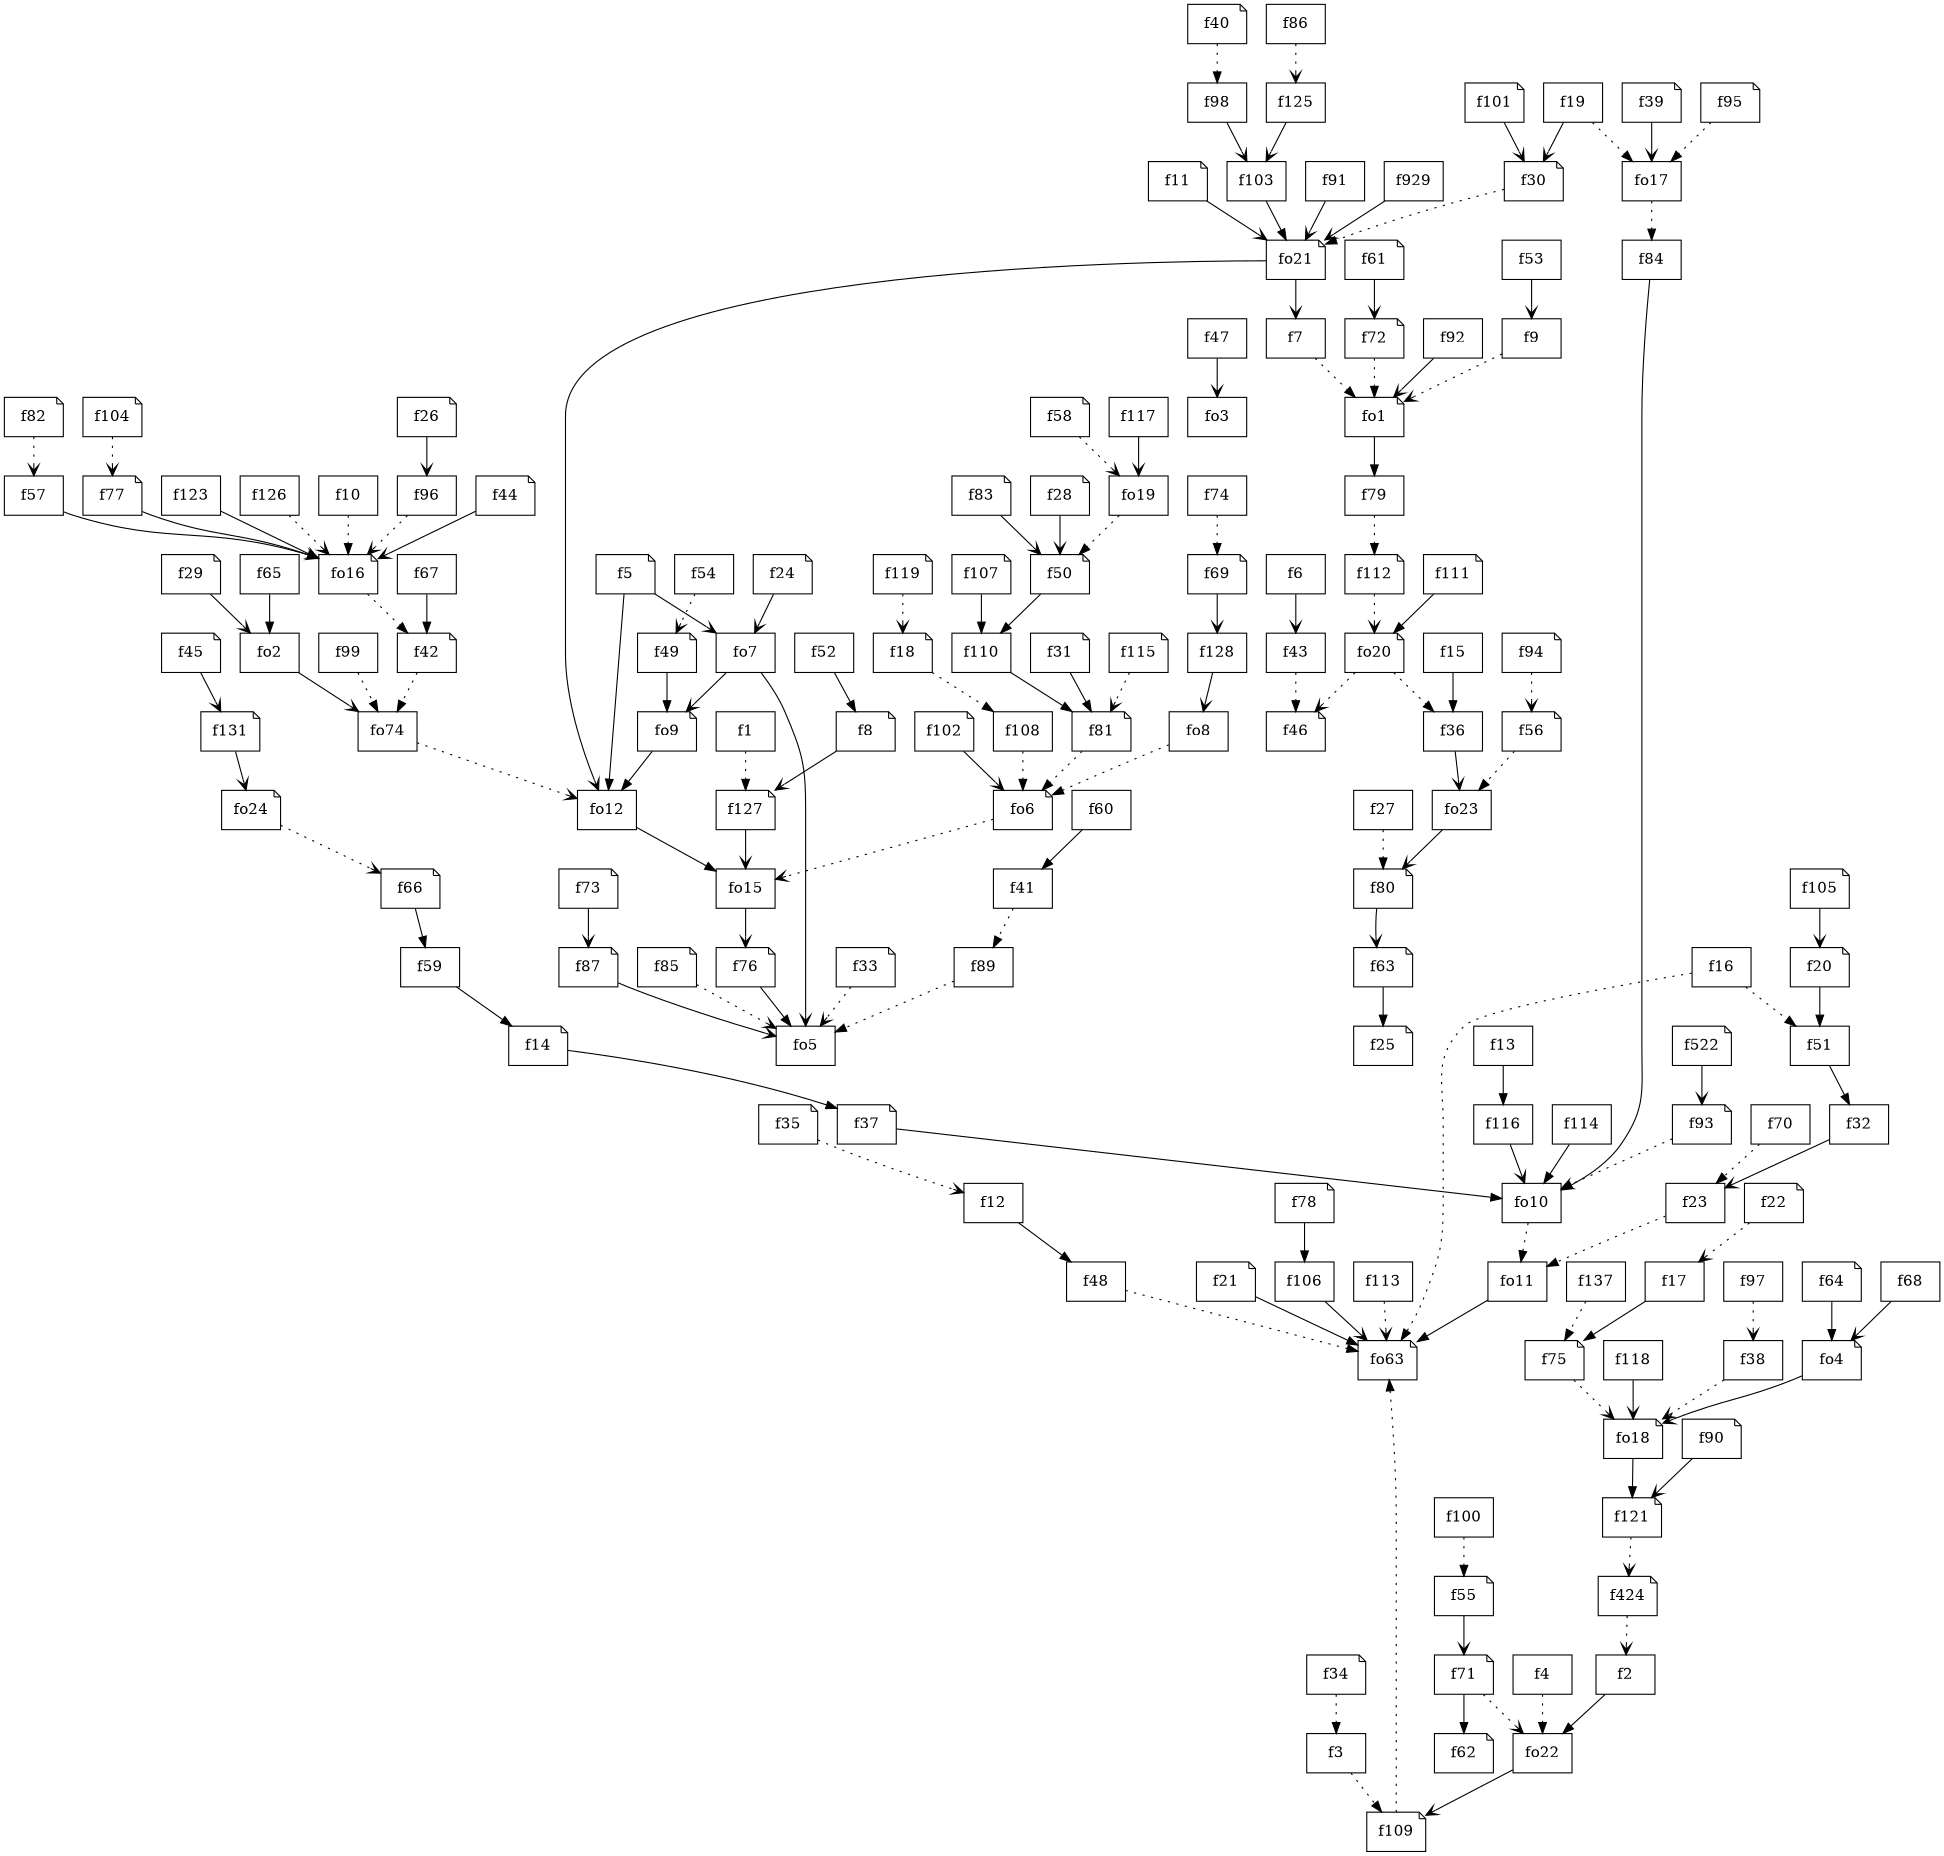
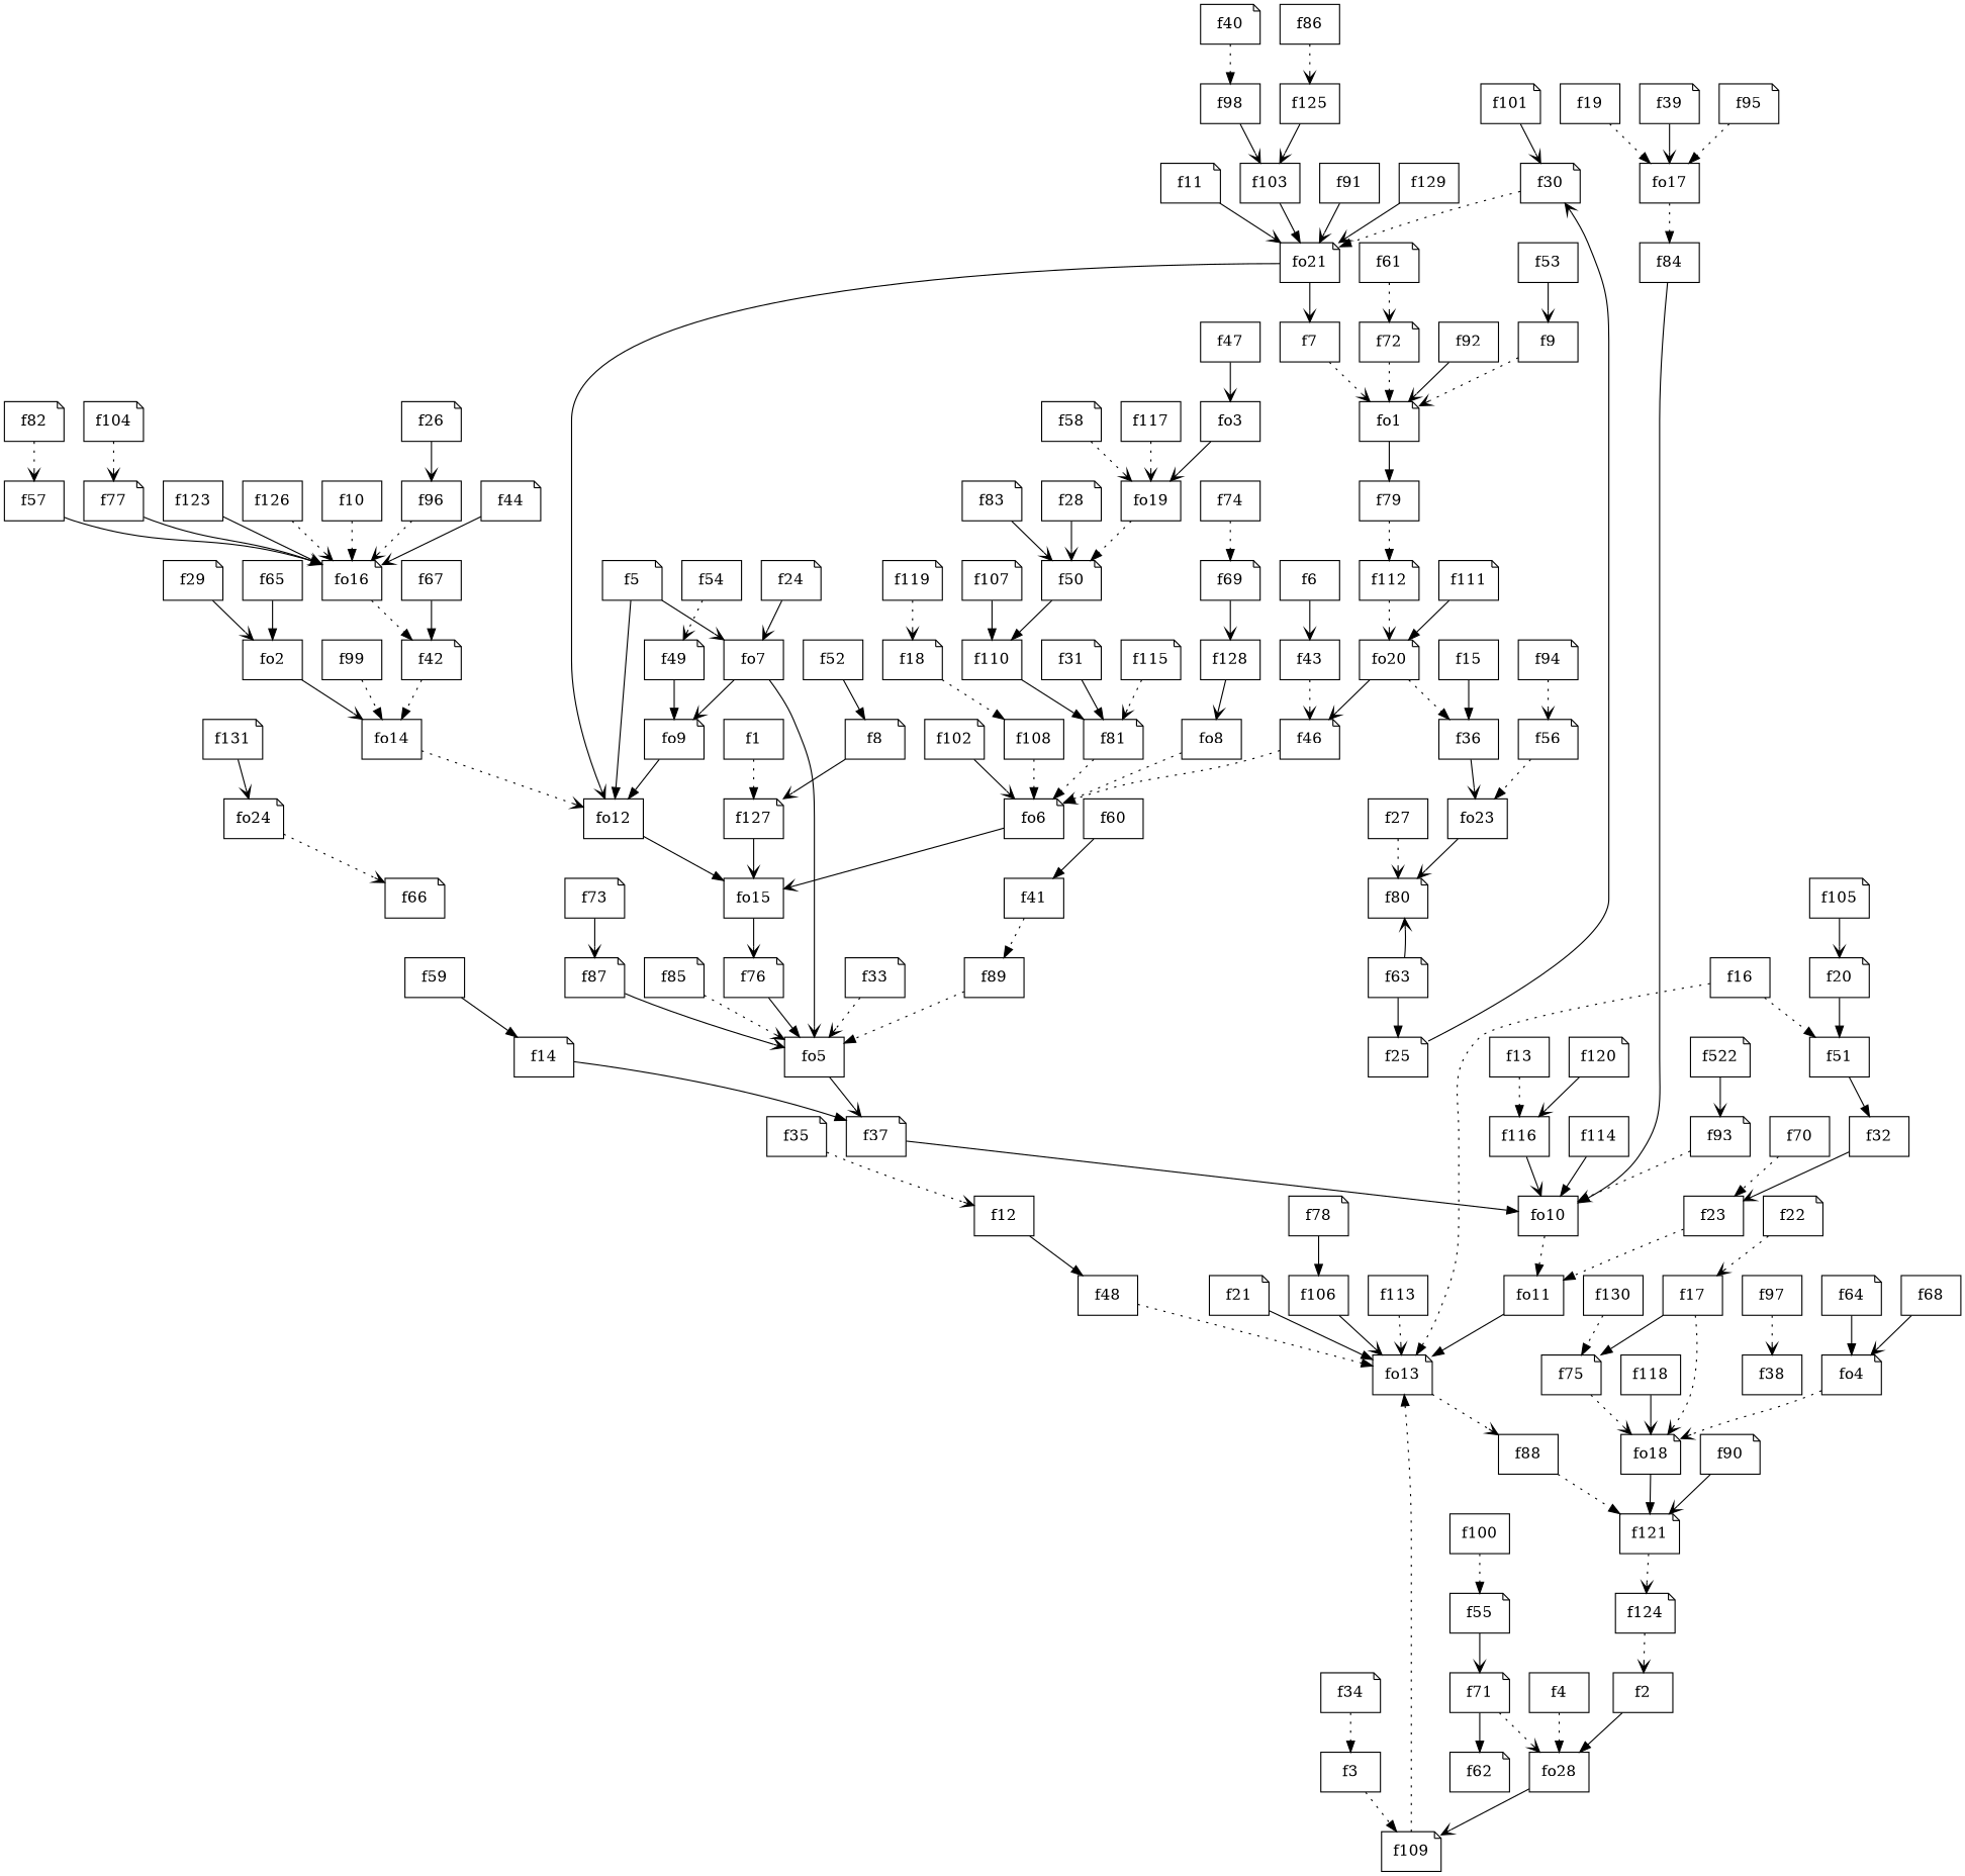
  strict digraph {
    node [shape=note]
    edge [arrowhead=vee style=solid weight=2]
    f1 [shape=box]
    f127
    fo15 [shape=box]
    f2 [shape=box]
-   fo22 [shape=box]
+   fo22 [shape=box label=fo28]
    f109
    f3 [shape=box]
-   fo13 [label=fo63]
+   fo13
    f4 [shape=box]
    fo7 [shape=box]
    f5
    fo12 [shape=box]
    fo5 [shape=box]
    fo9
    f6 [shape=box]
    f43 [shape=box]
    f46
    f7 [shape=box]
    fo1
    f79 [shape=box]
    f8
    f9 [shape=box]
    f10 [shape=box]
    fo16
    f42
    f11
    fo21
    f12 [shape=box]
    f48 [shape=box]
    f13 [shape=box]
    f116 [shape=box]
    fo10 [shape=box]
    f14
    f37
    f15 [shape=box]
    f36 [shape=box]
    fo23 [shape=box]
    f16 [shape=box]
    f51 [shape=box]
    f32 [shape=box]
+   f88 [shape=box]
    f17 [shape=box]
    f75
    fo18
    f108 [shape=box]
    f18
    fo6
    f19 [shape=box]
    fo17 [shape=box]
    f84 [shape=box]
    f20
    f21
    f22
    f23 [shape=box]
    fo11 [shape=box]
    f24
    f25
    f30
    f96 [shape=box]
    f26
    f27 [shape=box]
    f80
    f63
    f28
    f50
    f110 [shape=box]
    fo2 [shape=box]
    f29
-   fo14 [shape=box label=fo74]
+   fo14 [shape=box]
    f31
    f81
    f33
    f34
    f35
    f38 [shape=box]
    f121
    f39
    f98 [shape=box]
    f40
    f103 [shape=box]
    f41 [shape=box]
    f89 [shape=box]
    f44
-   f45
    f131
    fo24
    f47 [shape=box]
    fo3 [shape=box]
    fo19 [shape=box]
    f49
    f52 [shape=box]
    f53 [shape=box]
    f54 [shape=box]
    f55
    f71
    f62
    f56
    f57 [shape=box]
    f58
    f59 [shape=box]
    f60 [shape=box]
    f61
    f72
    f64
    fo4
    f65 [shape=box]
    f66
    f67 [shape=box]
    f68 [shape=box]
    f128 [shape=box]
    f69
    fo8 [shape=box]
    f70 [shape=box]
    f73
    f87
    f74 [shape=box]
    f76
    f77
    f106 [shape=box]
    f78
    f112
    fo20
    f82
    f83
    f85
    f86 [shape=box]
    f125 [shape=box]
-   f124 [label=f424]
+   f124
    f90
    f91 [shape=box]
    f92 [shape=box]
    f93
    f94
    f95
    f97 [shape=box]
    f99 [shape=box]
    f100 [shape=box]
    f101
    f102
    f104
    f105
    f107
    f111
    f113 [shape=box]
    f114 [shape=box]
    f115
    f117 [shape=box]
    f118 [shape=box]
    f119
+   f120
    n151 [label=f522]
    f123 [shape=box]
    f126 [shape=box]
-   f129 [shape=box label=f929]
-   f130 [shape=box label=f137]
+   f129 [shape=box]
+   f130 [shape=box]
    f1 -> f127 [arrowhead=normal style=dotted]
    f127 -> fo15
    fo15 -> f76
    f2 -> fo22 [arrowhead=normal]
    fo22 -> f109
    f109 -> fo13 [arrowhead=normal style=dotted]
    f3 -> f109 [arrowhead=normal style=dotted]
+   fo13 -> f88 [style=dotted]
    f4 -> fo22 [arrowhead=normal style=dotted]
    fo7 -> fo5
    fo7 -> fo9
    f5 -> fo7
    f5 -> fo12 [arrowhead=normal]
    fo12 -> fo15 [arrowhead=normal]
+   fo5 -> f37
    fo9 -> fo12 [arrowhead=normal]
    f6 -> f43
-   f43 -> f46 [arrowhead=normal style=dotted]
-   f7 -> fo1 [arrowhead=normal style=dotted]
+   f43 -> f46 [style=dotted]
+   f46 -> fo6 [style=dotted]
+   f7 -> fo1 [style=dotted]
    fo1 -> f79 [arrowhead=normal]
    f79 -> f112 [arrowhead=normal style=dotted]
    f8 -> f127
    f9 -> fo1 [style=dotted]
    f10 -> fo16 [arrowhead=normal style=dotted]
    fo16 -> f42 [arrowhead=normal style=dotted]
    f42 -> fo14 [arrowhead=normal style=dotted]
    f11 -> fo21
    fo21 -> fo12
    fo21 -> f7
    f12 -> f48 [arrowhead=normal]
    f48 -> fo13 [arrowhead=normal style=dotted]
-   f13 -> f116 [arrowhead=normal]
+   f13 -> f116 [arrowhead=normal style=dotted]
    f116 -> fo10
    fo10 -> fo11 [arrowhead=normal style=dotted]
    f14 -> f37 [arrowhead=normal]
    f37 -> fo10 [arrowhead=normal]
    f15 -> f36 [arrowhead=normal]
    f36 -> fo23
    fo23 -> f80
    f16 -> fo13 [arrowhead=normal style=dotted]
    f16 -> f51 [arrowhead=normal style=dotted]
    f51 -> f32 [arrowhead=normal]
    f32 -> f23
+   f88 -> f121 [arrowhead=normal style=dotted]
    f17 -> f75 [arrowhead=normal]
    f75 -> fo18 [style=dotted]
    fo18 -> f121 [arrowhead=normal]
    f108 -> fo6 [arrowhead=normal style=dotted]
    f18 -> f108 [arrowhead=normal style=dotted]
-   fo6 -> fo15 [style=dotted]
+   fo6 -> fo15
    f19 -> fo17 [arrowhead=normal style=dotted]
    fo17 -> f84 [arrowhead=normal style=dotted]
    f84 -> fo10 [arrowhead=normal]
    f20 -> f51 [arrowhead=normal]
    f21 -> fo13 [arrowhead=normal]
    f22 -> f17 [style=dotted]
    f23 -> fo11 [arrowhead=normal style=dotted]
    fo11 -> fo13 [arrowhead=normal]
    f24 -> fo7
-   f19 -> f30
+   f25 -> f30
    f30 -> fo21 [arrowhead=normal style=dotted]
    f96 -> fo16 [style=dotted]
    f26 -> f96
-   f27 -> f80 [arrowhead=normal style=dotted]
-   f80 -> f63
+   f27 -> f80 [style=dotted]
+   f63 -> f80
    f63 -> f25 [arrowhead=normal]
    f28 -> f50
    f50 -> f110 [arrowhead=normal]
    f110 -> f81 [arrowhead=normal]
    fo2 -> fo14
    f29 -> fo2
    fo14 -> fo12 [style=dotted]
    f31 -> f81 [arrowhead=normal]
    f81 -> fo6 [arrowhead=normal style=dotted]
    f33 -> fo5 [style=dotted]
    f34 -> f3 [arrowhead=normal style=dotted]
    f35 -> f12 [style=dotted]
-   f38 -> fo18 [style=dotted]
+   f17 -> fo18 [style=dotted]
    f121 -> f124 [style=dotted]
    f39 -> fo17
    f98 -> f103
    f40 -> f98 [arrowhead=normal style=dotted]
    f103 -> fo21 [arrowhead=normal]
    f41 -> f89 [arrowhead=normal style=dotted]
    f89 -> fo5 [arrowhead=normal style=dotted]
    f44 -> fo16
-   f45 -> f131
    f131 -> fo24
    fo24 -> f66 [style=dotted]
    f47 -> fo3
+   fo3 -> fo19
    fo19 -> f50 [arrowhead=normal style=dotted]
    f49 -> fo9 [arrowhead=normal]
    f52 -> f8 [arrowhead=normal]
    f53 -> f9
    f54 -> f49 [style=dotted]
    f55 -> f71
    f71 -> fo22 [style=dotted]
    f71 -> f62 [arrowhead=normal]
    f56 -> fo23 [arrowhead=normal style=dotted]
    f57 -> fo16 [arrowhead=normal]
    f58 -> fo19 [style=dotted]
    f59 -> f14 [arrowhead=normal]
    f60 -> f41 [arrowhead=normal]
-   f61 -> f72
+   f61 -> f72 [style=dotted]
    f72 -> fo1 [arrowhead=normal style=dotted]
    f64 -> fo4 [arrowhead=normal]
-   fo4 -> fo18
+   fo4 -> fo18 [style=dotted]
    f65 -> fo2 [arrowhead=normal]
-   f66 -> f59 [arrowhead=normal]
    f67 -> f42 [arrowhead=normal]
    f68 -> fo4
    f128 -> fo8
    f69 -> f128
    fo8 -> fo6 [arrowhead=normal style=dotted]
    f70 -> f23 [arrowhead=normal style=dotted]
    f73 -> f87
    f87 -> fo5
    f74 -> f69 [arrowhead=normal style=dotted]
    f76 -> fo5 [arrowhead=normal]
    f77 -> fo16
    f106 -> fo13
    f78 -> f106 [arrowhead=normal]
    f112 -> fo20 [style=dotted]
-   fo20 -> f46 [style=dotted]
+   fo20 -> f46
    fo20 -> f36 [arrowhead=normal style=dotted]
    f82 -> f57 [style=dotted]
    f83 -> f50
    f85 -> fo5 [style=dotted]
    f86 -> f125 [style=dotted]
    f125 -> f103
    f124 -> f2 [style=dotted]
    f90 -> f121
    f91 -> fo21
    f92 -> fo1
    f93 -> fo10 [style=dotted]
    f94 -> f56 [style=dotted]
    f95 -> fo17 [arrowhead=normal style=dotted]
    f97 -> f38 [style=dotted]
    f99 -> fo14 [arrowhead=normal style=dotted]
    f100 -> f55 [arrowhead=normal style=dotted]
    f101 -> f30
    f102 -> fo6
    f104 -> f77 [style=dotted]
    f105 -> f20
    f107 -> f110 [arrowhead=normal]
    f111 -> fo20 [arrowhead=normal]
    f113 -> fo13 [style=dotted]
    f114 -> fo10 [arrowhead=normal]
    f115 -> f81 [style=dotted]
-   f117 -> fo19
+   f117 -> fo19 [style=dotted]
    f118 -> fo18
    f119 -> f18 [style=dotted]
+   f120 -> f116
    n151 -> f93
    f123 -> fo16
    f126 -> fo16 [style=dotted]
    f129 -> fo21
    f130 -> f75 [arrowhead=normal style=dotted]
  }
